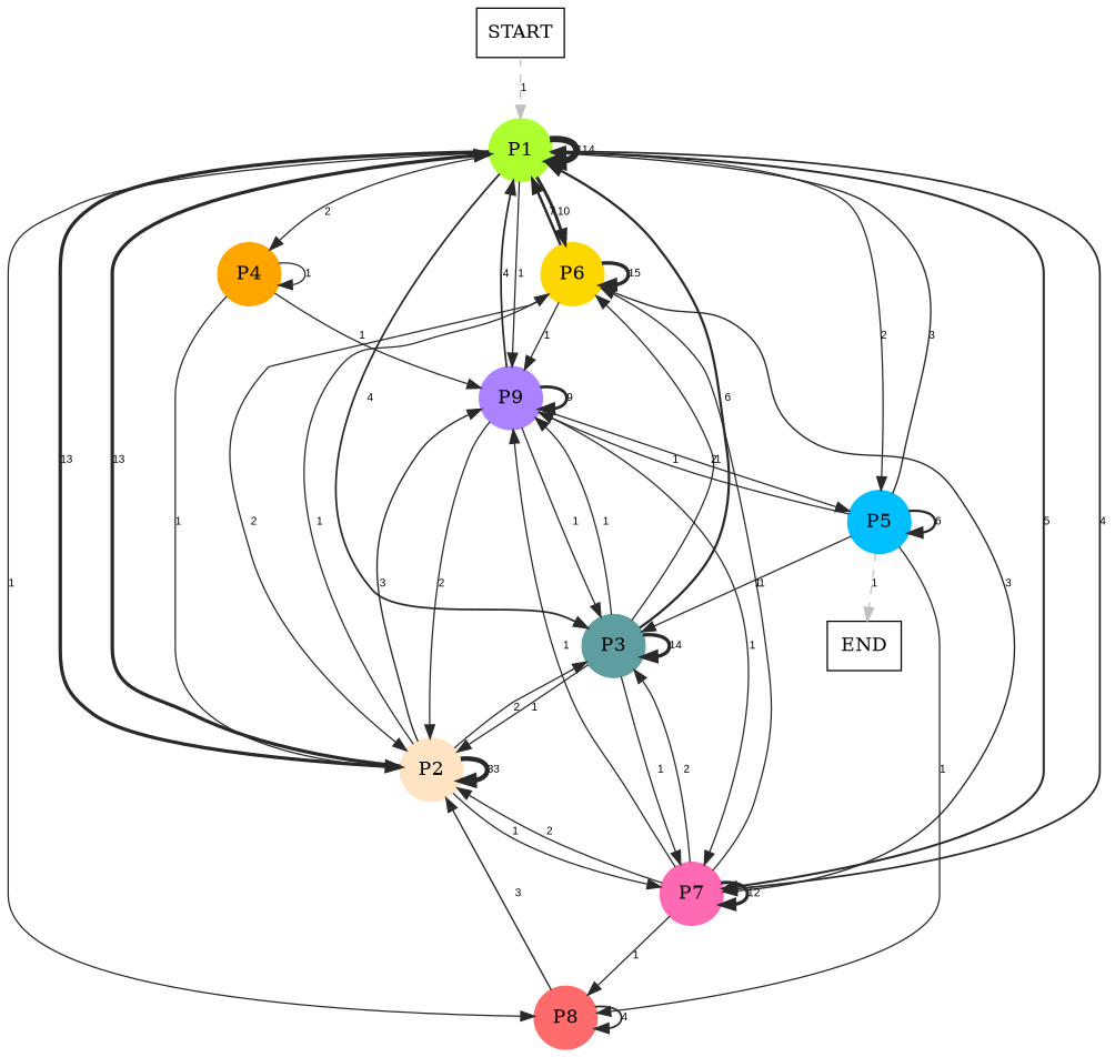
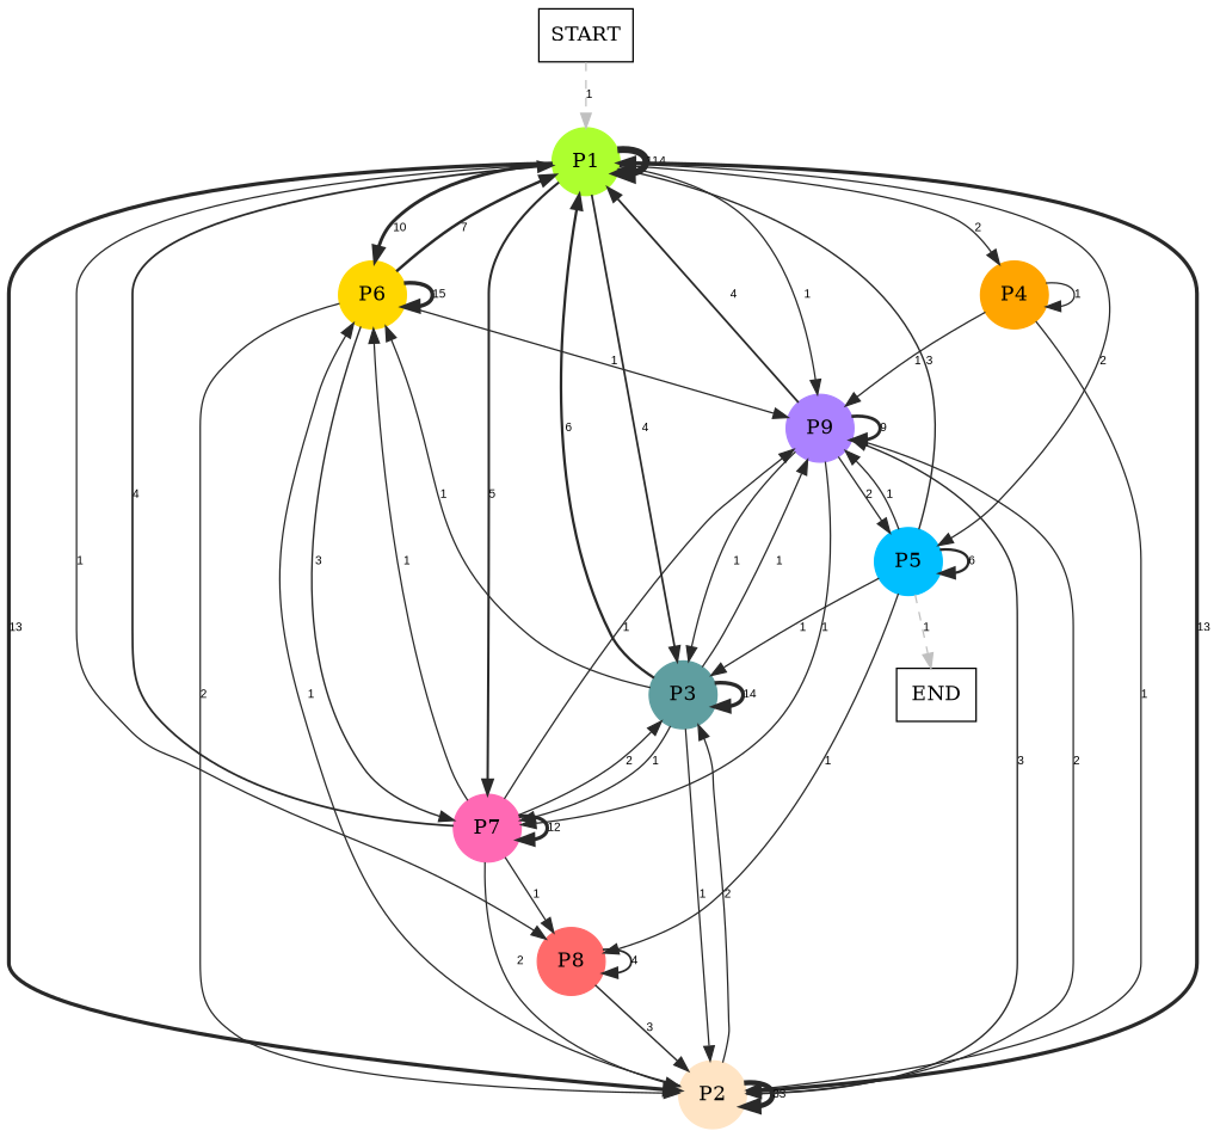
  digraph {
    node [color=black shape=circle style=filled]
    edge [color=grey16 fontname=Arial fontsize=8 labelfloat=false penwidth=1]
    P1 [color=greenyellow]
    P6 [color=gold]
    P7 [color=hotpink]
    P3 [color=cadetblue]
    P2 [color=bisque]
    P5 [color=deepskyblue]
    P8 [color=indianred1]
    P9 [color=mediumpurple1]
    P4 [color=orange]
    END [fillcolor=white shape=box]
    START [fillcolor=white shape=box]
    P1 -> P1 [label=114 penwidth=4.736198448394496]
    P1 -> P6 [label=10 penwidth=2.302585092994046]
    P1 -> P7 [label=5 penwidth=1.6094379124341003]
    P1 -> P3 [label=4 penwidth=1.3862943611198906]
    P1 -> P2 [label=13 penwidth=2.5649493574615367]
    P1 -> P5 [label=2]
    P1 -> P8 [label=1]
    P1 -> P9 [label=1]
    P1 -> P4 [label=2]
    P6 -> P1 [label=7 penwidth=1.9459101490553132]
    P6 -> P6 [label=15 penwidth=2.70805020110221]
    P6 -> P7 [label=3 penwidth=1.0986122886681098]
    P6 -> P2 [label=2]
    P6 -> P9 [label=1]
    P7 -> P1 [label=4 penwidth=1.3862943611198906]
    P7 -> P6 [label=1]
    P7 -> P7 [label=12 penwidth=2.4849066497880004]
    P7 -> P3 [label=2]
    P7 -> P2 [label=2]
    P7 -> P8 [label=1]
    P7 -> P9 [label=1]
    P3 -> P1 [label=6 penwidth=1.791759469228055]
    P3 -> P6 [label=1]
    P3 -> P7 [label=1]
    P3 -> P3 [label=14 penwidth=2.6390573296152584]
    P3 -> P2 [label=1]
    P3 -> P9 [label=1]
    P2 -> P1 [label=13 penwidth=2.5649493574615367]
    P2 -> P6 [label=1]
-   P2 -> P7 [label=1]
    P2 -> P3 [label=2]
    P2 -> P2 [label=33 penwidth=3.4965075614664802]
    P2 -> P9 [label=3 penwidth=1.0986122886681098]
    P5 -> P1 [label=3 penwidth=1.0986122886681098]
    P5 -> P3 [label=1]
    P5 -> P5 [label=6 penwidth=1.791759469228055]
    P5 -> P8 [label=1]
    P5 -> P9 [label=1]
    P5 -> END [color=grey label=1 style=dashed penwidth=""]
    P8 -> P2 [label=3 penwidth=1.0986122886681098]
    P8 -> P8 [label=4 penwidth=1.3862943611198906]
    P9 -> P1 [label=4 penwidth=1.3862943611198906]
    P9 -> P7 [label=1]
    P9 -> P3 [label=1]
    P9 -> P2 [label=2]
    P9 -> P5 [label=2]
    P9 -> P9 [label=9 penwidth=2.1972245773362196]
    P4 -> P2 [label=1]
    P4 -> P9 [label=1]
    P4 -> P4 [label=1]
    START -> P1 [color=grey label=1 style=dashed penwidth=""]
  }
